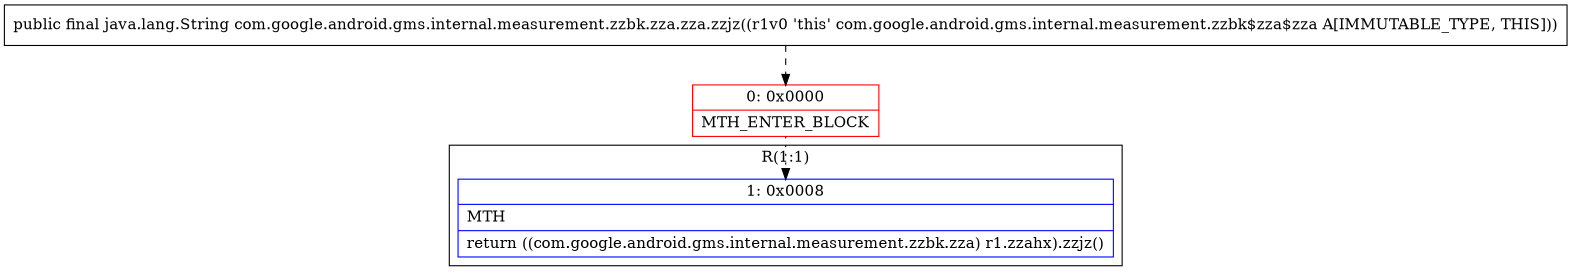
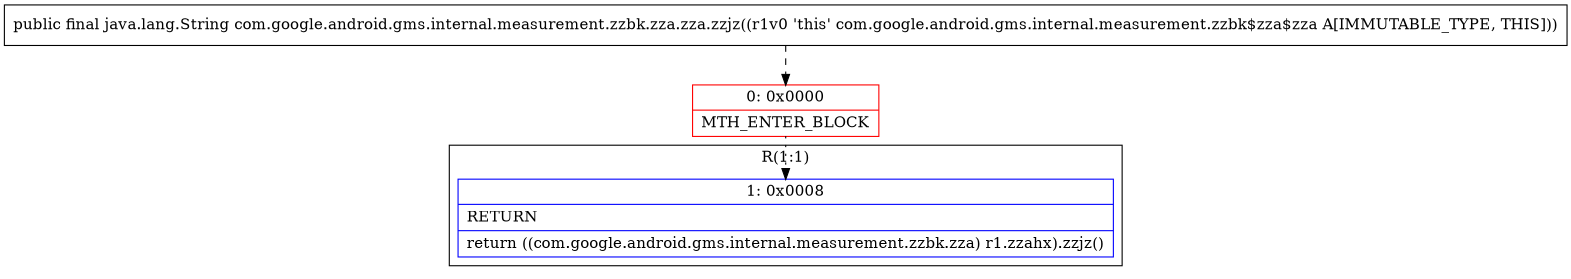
  digraph {
    node [shape=record]
-   n1 [color=blue label="{1\:\ 0x0008|MTH\l|return ((com.google.android.gms.internal.measurement.zzbk.zza) r1.zzahx).zzjz()\l}"]
+   n1 [color=blue label="{1\:\ 0x0008|RETURN\l|return ((com.google.android.gms.internal.measurement.zzbk.zza) r1.zzahx).zzjz()\l}"]
    n2 [color=red label="{0\:\ 0x0000|MTH_ENTER_BLOCK\l}"]
    n3 [label="{public final java.lang.String com.google.android.gms.internal.measurement.zzbk.zza.zza.zzjz((r1v0 'this' com.google.android.gms.internal.measurement.zzbk$zza$zza A[IMMUTABLE_TYPE, THIS])) }"]
    subgraph cluster_1 {
      label="R(1:1)"
      n1
    }
    n2 -> n1 [style=dotted]
    n3 -> n2 [style=dashed]
  }
